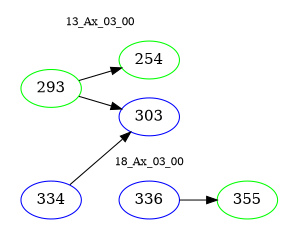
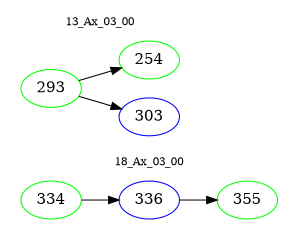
  digraph {
    rankdir=LR
    node [color=green]
    edge [color=black]
    n1 [label=293]
    n2 [label=254]
    n3 [color=blue label=303]
-   n4 [color=blue label=334]
+   n4 [label=334]
    n5 [color=blue label=336]
    n6 [label=355]
    subgraph cluster_1 {
      color=white
      fontsize=10
      label="13_Ax_03_00"
      n1
      n2
      n3
    }
    subgraph cluster_2 {
      color=white
      fontsize=10
      label="18_Ax_03_00"
      n4
      n5
      n6
    }
    n1 -> n2
    n1 -> n3
-   n4 -> n3
+   n4 -> n5
    n5 -> n6
  }
